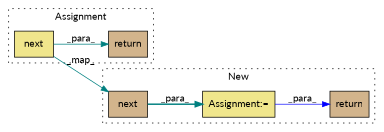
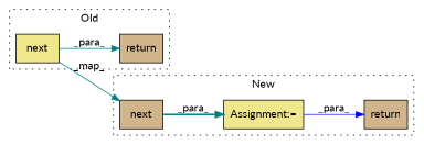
  digraph {
    rankdir=LR
    fontname=Lato
    node [a=32 l=6 shape=box style=filled fillcolor=tan fontname=Lato]
    edge [color=teal style=solid fontname=Lato]
    n1 [label=next s=6938 fillcolor=khaki]
    n2 [a=41 l=7 label=return s=6880]
    n3 [label=next s=13646]
    n4 [a=7 l=2 label="Assignment:=" s=14229 fillcolor=khaki]
    n5 [a=41 l=7 label=return s=14284]
    subgraph cluster_1 {
-     label=Assignment
+     label=Old
      style=dotted
      n1
      n2
    }
    subgraph cluster_2 {
      label=New
      style=dotted
      n3
      n4
      n5
    }
    n1 -> n2 [label=_para_]
    n1 -> n3 [label=_map_]
    n3 -> n4 [label=_para_ style=bold]
    n4 -> n5 [label=_para_ color=blue]
  }
